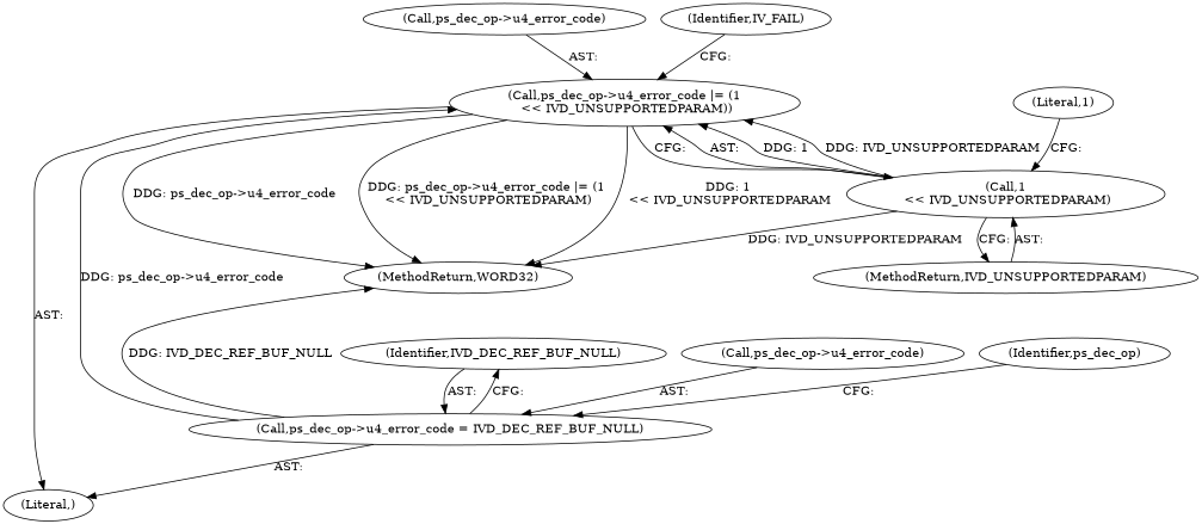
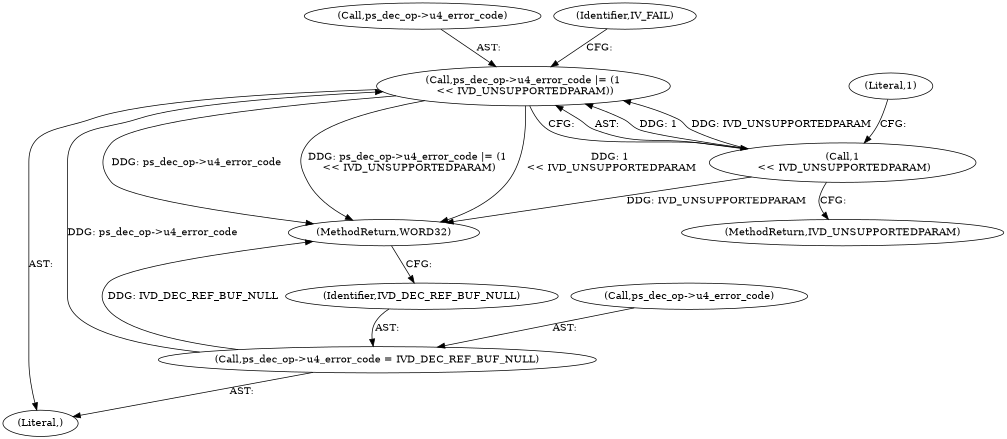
  digraph {
    fontname="DejaVu Serif"
    node [fontname="DejaVu Serif"]
    edge [fontname="DejaVu Serif"]
    n1 [label="(Call,ps_dec_op->u4_error_code |= (1\n << IVD_UNSUPPORTEDPARAM))"]
    n2 [label="(Call,1\n << IVD_UNSUPPORTEDPARAM)"]
    n3 [label="(Literal,)"]
    n4 [label="(MethodReturn,WORD32)"]
    n5 [label="(MethodReturn,IVD_UNSUPPORTEDPARAM)"]
    n6 [label="(Call,ps_dec_op->u4_error_code = IVD_DEC_REF_BUF_NULL)"]
    n7 [label="(Identifier,IVD_DEC_REF_BUF_NULL)"]
    n8 [label="(Call,ps_dec_op->u4_error_code)"]
-   n9 [label="(Identifier,ps_dec_op)"]
    n10 [label="(Literal,1)"]
    n11 [label="(Call,ps_dec_op->u4_error_code)"]
    n12 [label="(Identifier,IV_FAIL)"]
    n1 -> n2 [label="CFG: "]
    n1 -> n3 [label="AST: "]
    n1 -> n4 [label="DDG: ps_dec_op->u4_error_code"]
    n1 -> n4 [label="DDG: ps_dec_op->u4_error_code |= (1\n << IVD_UNSUPPORTEDPARAM)"]
    n1 -> n4 [label="DDG: 1\n << IVD_UNSUPPORTEDPARAM"]
    n2 -> n1 [label="AST: "]
    n2 -> n1 [label="DDG: 1"]
    n2 -> n1 [label="DDG: IVD_UNSUPPORTEDPARAM"]
    n2 -> n4 [label="DDG: IVD_UNSUPPORTEDPARAM"]
    n2 -> n5 [label="CFG: "]
-   n5 -> n2 [label="AST: "]
    n6 -> n1 [label="DDG: ps_dec_op->u4_error_code"]
    n6 -> n3 [label="AST: "]
    n6 -> n4 [label="DDG: IVD_DEC_REF_BUF_NULL"]
-   n6 -> n7 [label="CFG: "]
+   n4 -> n7 [label="CFG: "]
    n7 -> n6 [label="AST: "]
    n8 -> n6 [label="AST: "]
-   n9 -> n6 [label="CFG: "]
    n10 -> n2 [label="CFG: "]
    n11 -> n1 [label="AST: "]
    n12 -> n1 [label="CFG: "]
  }
